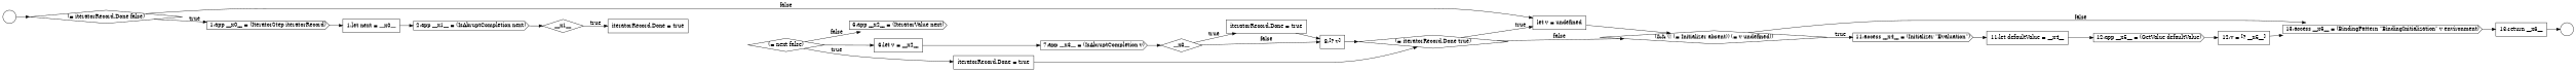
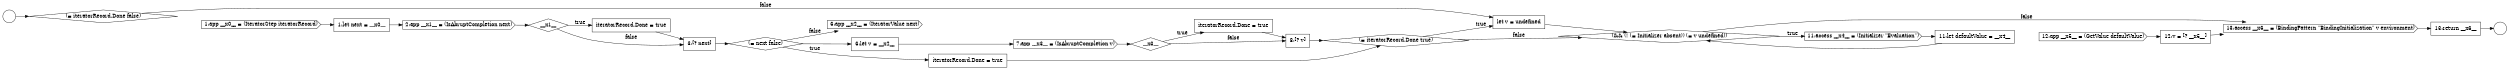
  digraph {
    rankdir=LR
    node [color=black fillcolor=white shape=none style=filled]
    edge [color=black]
    n1 [label=<<font color="black">2:app __x1__ = (IsAbruptCompletion next)</font>> shape=cds]
    n2 [label=<<font color="black">__x1__</font>> shape=diamond]
    n3 [label=<<font color="black">     <table border="0" cellborder="1" cellspacing="0" cellpadding="10">       <tr><td align="left">iteratorRecord.Done = true</td></tr>     </table>   </font>> margin=0]
+   n4 [label=<<font color="black">     <table border="0" cellborder="1" cellspacing="0" cellpadding="10">       <tr><td align="left">3:[? next]</td></tr>     </table>   </font>> margin=0]
    n5 [label=<<font color="black">6:app __x2__ = (IteratorValue next)</font>> shape=cds]
    n6 [label=<<font color="black">     <table border="0" cellborder="1" cellspacing="0" cellpadding="10">       <tr><td align="left">6:let v = __x2__</td></tr>     </table>   </font>> margin=0]
    n7 [label=<<font color="black">7:app __x3__ = (IsAbruptCompletion v)</font>> shape=cds]
    n8 [label=<<font color="black">13:access __x6__ = (BindingPattern &quot;BindingInitialization&quot; v environment)</font>> shape=cds]
    n9 [label=<<font color="black">     <table border="0" cellborder="1" cellspacing="0" cellpadding="10">       <tr><td align="left">13:return __x6__</td></tr>     </table>   </font>> margin=0]
    n10 [label=" " shape=circle]
    n11 [label=<<font color="black">     <table border="0" cellborder="1" cellspacing="0" cellpadding="10">       <tr><td align="left">iteratorRecord.Done = true</td></tr>     </table>   </font>> margin=0]
    n12 [label=<<font color="black">     <table border="0" cellborder="1" cellspacing="0" cellpadding="10">       <tr><td align="left">8:[? v]</td></tr>     </table>   </font>> margin=0]
    n13 [label=<<font color="black">(= iteratorRecord.Done true)</font>> shape=diamond]
    n14 [label=<<font color="black">(&amp;&amp; (! (= Initializer absent)) (= v undefined))</font>> shape=diamond]
    n15 [label=<<font color="black">     <table border="0" cellborder="1" cellspacing="0" cellpadding="10">       <tr><td align="left">let v = undefined</td></tr>     </table>   </font>> margin=0]
    n16 [label=<<font color="black">11:access __x4__ = (Initializer &quot;Evaluation&quot;)</font>> shape=cds]
    n17 [label=<<font color="black">     <table border="0" cellborder="1" cellspacing="0" cellpadding="10">       <tr><td align="left">11:let defaultValue = __x4__</td></tr>     </table>   </font>> margin=0]
    n18 [label=<<font color="black">(= iteratorRecord.Done false)</font>> shape=diamond]
    n19 [label=<<font color="black">1:app __x0__ = (IteratorStep iteratorRecord)</font>> shape=cds]
    n20 [label=<<font color="black">     <table border="0" cellborder="1" cellspacing="0" cellpadding="10">       <tr><td align="left">1:let next = __x0__</td></tr>     </table>   </font>> margin=0]
    n21 [label=" " shape=circle]
    n22 [label=<<font color="black">12:app __x5__ = (GetValue defaultValue)</font>> shape=cds]
    n23 [label=<<font color="black">     <table border="0" cellborder="1" cellspacing="0" cellpadding="10">       <tr><td align="left">12:v = [? __x5__]</td></tr>     </table>   </font>> margin=0]
    n24 [label=<<font color="black">(= next false)</font>> shape=diamond]
    n25 [label=<<font color="black">     <table border="0" cellborder="1" cellspacing="0" cellpadding="10">       <tr><td align="left">iteratorRecord.Done = true</td></tr>     </table>   </font>> margin=0]
    n26 [label=<<font color="black">__x3__</font>> shape=diamond]
    n1 -> n2
    n2 -> n3 [label=<<font color="black">true</font>>]
+   n2 -> n4 [label=<<font color="black">false</font>>]
+   n3 -> n4
+   n4 -> n24
    n6 -> n7
    n7 -> n26
    n8 -> n9
    n9 -> n10
    n11 -> n12
    n12 -> n13
    n13 -> n14 [label=<<font color="black">false</font>>]
    n13 -> n15 [label=<<font color="black">true</font>>]
    n14 -> n8 [label=<<font color="black">false</font>>]
    n14 -> n16 [label=<<font color="black">true</font>>]
    n15 -> n14
    n16 -> n17
-   n17 -> n22
+   n17 -> n14
    n18 -> n15 [label=<<font color="black">false</font>>]
-   n18 -> n19 [label=<<font color="black">true</font>>]
    n19 -> n20
    n20 -> n1
    n21 -> n18
    n22 -> n23
    n23 -> n8
    n24 -> n5 [label=<<font color="black">false</font>>]
    n24 -> n6
    n24 -> n25 [label=<<font color="black">true</font>>]
    n25 -> n13
    n26 -> n11 [label=<<font color="black">true</font>>]
    n26 -> n12 [label=<<font color="black">false</font>>]
  }
